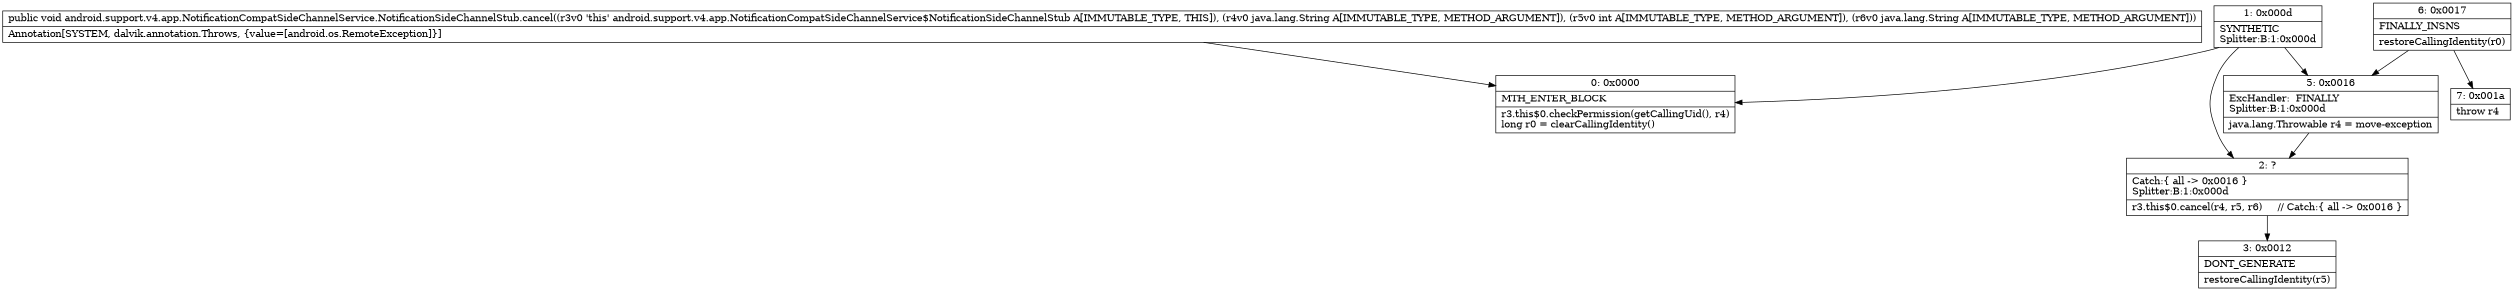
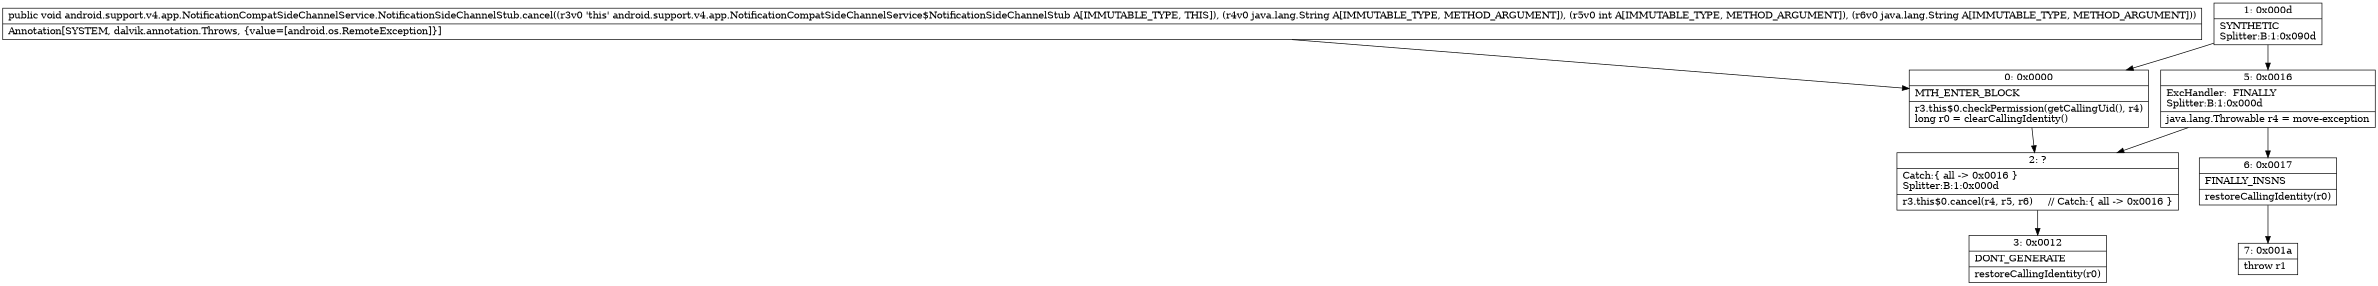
  digraph {
    node [shape=record]
    n1 [label="{0\:\ 0x0000|MTH_ENTER_BLOCK\l|r3.this$0.checkPermission(getCallingUid(), r4)\llong r0 = clearCallingIdentity()\l}"]
-   n2 [label="{1\:\ 0x000d|SYNTHETIC\lSplitter:B:1:0x000d\l}"]
+   n2 [label="{1\:\ 0x000d|SYNTHETIC\lSplitter:B:1:0x090d\l}"]
    n3 [label="{2\:\ ?|Catch:\{ all \-\> 0x0016 \}\lSplitter:B:1:0x000d\l|r3.this$0.cancel(r4, r5, r6)     \/\/ Catch:\{ all \-\> 0x0016 \}\l}"]
    n4 [label="{5\:\ 0x0016|ExcHandler:  FINALLY\lSplitter:B:1:0x000d\l|java.lang.Throwable r4 = move\-exception\l}"]
-   n5 [label="{3\:\ 0x0012|DONT_GENERATE\l|restoreCallingIdentity(r5)\l}"]
+   n5 [label="{3\:\ 0x0012|DONT_GENERATE\l|restoreCallingIdentity(r0)\l}"]
    n6 [label="{6\:\ 0x0017|FINALLY_INSNS\l|restoreCallingIdentity(r0)\l}"]
-   n7 [label="{7\:\ 0x001a|throw r4\l}"]
+   n7 [label="{7\:\ 0x001a|throw r1\l}"]
    n8 [label="{public void android.support.v4.app.NotificationCompatSideChannelService.NotificationSideChannelStub.cancel((r3v0 'this' android.support.v4.app.NotificationCompatSideChannelService$NotificationSideChannelStub A[IMMUTABLE_TYPE, THIS]), (r4v0 java.lang.String A[IMMUTABLE_TYPE, METHOD_ARGUMENT]), (r5v0 int A[IMMUTABLE_TYPE, METHOD_ARGUMENT]), (r6v0 java.lang.String A[IMMUTABLE_TYPE, METHOD_ARGUMENT]))  | Annotation[SYSTEM, dalvik.annotation.Throws, \{value=[android.os.RemoteException]\}]\l}"]
    n2 -> n1
-   n2 -> n3
+   n1 -> n3
    n2 -> n4
    n3 -> n5
    n4 -> n3
-   n6 -> n4
+   n4 -> n6
    n6 -> n7
    n8 -> n1
  }
